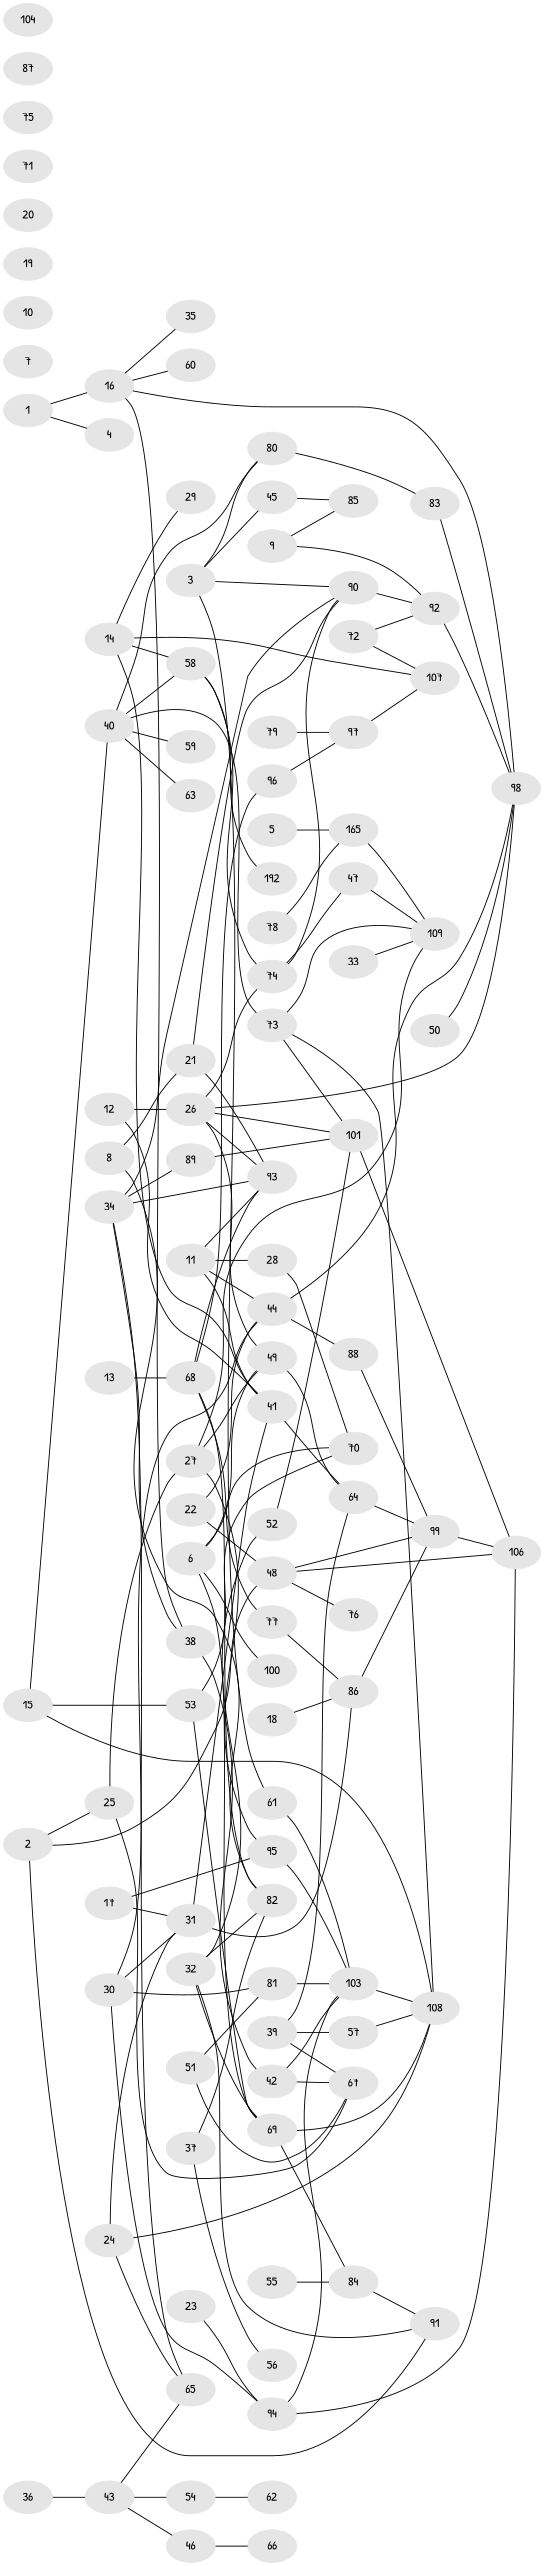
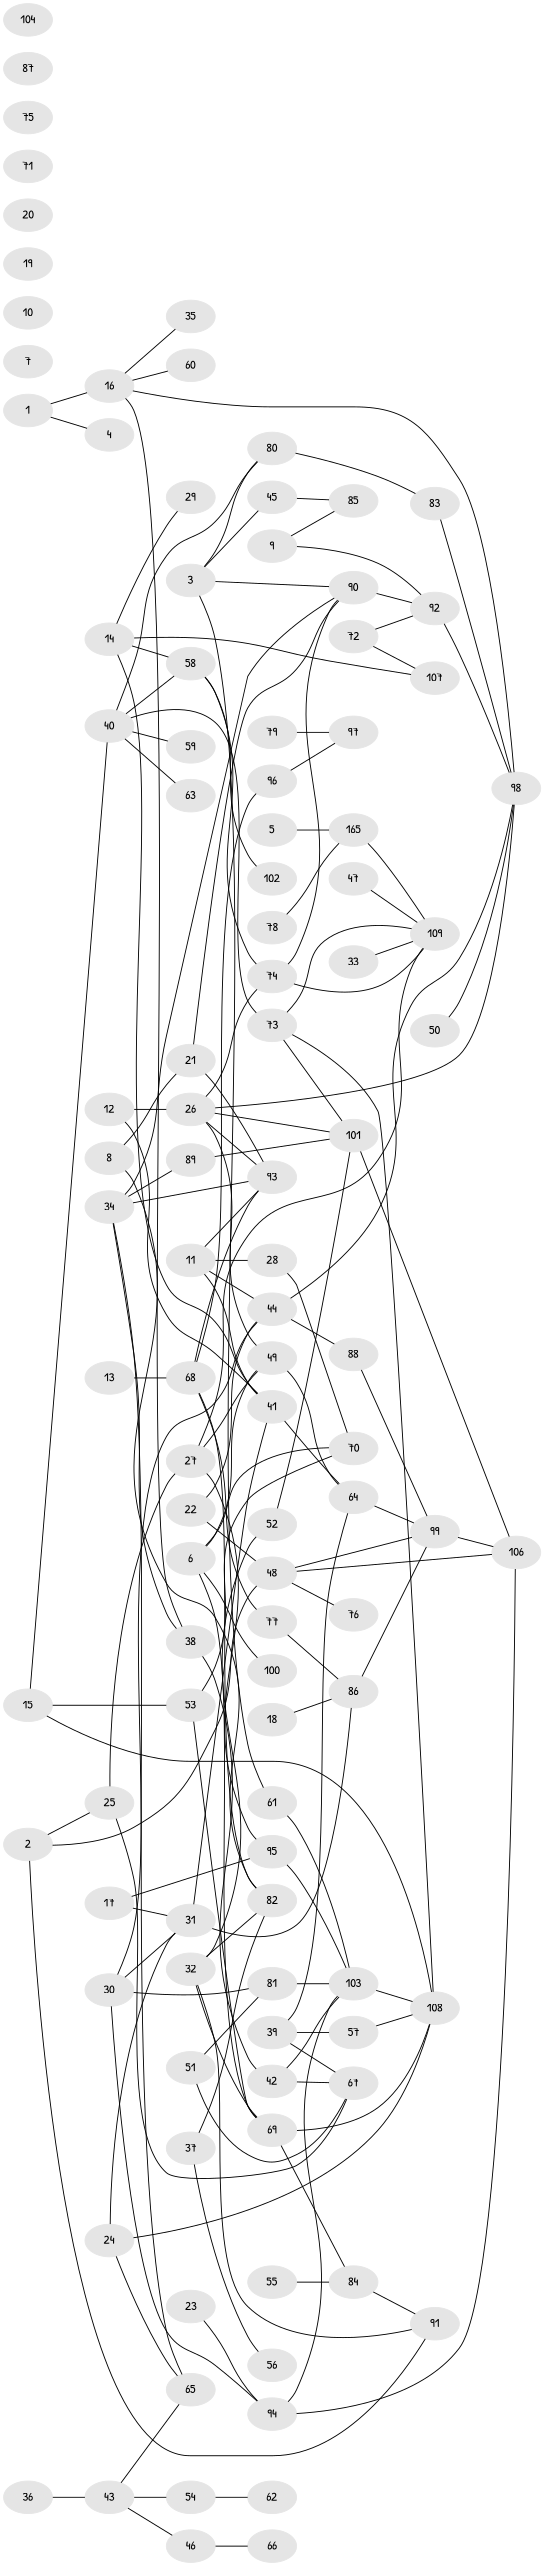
  graph {
    fontname="Patrick Hand"
    rankdir=LR
    node [color=gray90 fontname="Patrick Hand" style=filled]
    edge [fontname="Patrick Hand"]
    1
    4
    16
    35
    38
    60
    98
    2
    25
    48
    91
    27
    67
    76
    99
    106
    3
    45
    61
    80
    90
    85
    103
    83
    92
    n26 [label=165]
    5
    109
    6
    49
    69
    70
    100
    64
    108
    84
    7
    8
    21
    82
    93
    9
    10
    11
    28
    41
    44
    88
    12
    26
    74
    101
    13
    68
    77
    96
    14
    29
    58
    107
-   102 [label=192]
+   102
    15
    40
    53
    59
    63
    73
    42
    17
    31
    95
    86
    18
    19
    20
    22
    23
    94
    24
    65
    30
    81
    32
    52
    33
    34
    89
    36
    43
    46
    54
    37
    56
    39
    57
    66
    62
    47
    50
    51
    55
    97
    71
    72
    75
    78
    79
    87
    104
    1 -- 4
    1 -- 16
    16 -- 35
    16 -- 38
    16 -- 60
    16 -- 98
    38 -- 42
    2 -- 25
    2 -- 48
    2 -- 91
    25 -- 27
    25 -- 67
    48 -- 76
    48 -- 99
    48 -- 106
    27 -- 109
    27 -- 49
    27 -- 95
    99 -- 106
    3 -- 45
    3 -- 61
    3 -- 80
    3 -- 90
    45 -- 85
    61 -- 103
    80 -- 83
    90 -- 92
    103 -- 108
    83 -- 98
    92 -- 98
    n26 -- 109
    5 -- n26
    6 -- 49
    6 -- 69
    6 -- 70
    6 -- 100
    49 -- 64
    69 -- 108
    69 -- 84
    64 -- 99
    84 -- 91
    8 -- 21
    8 -- 82
    21 -- 90
    21 -- 93
    9 -- 85
    9 -- 92
    11 -- 93
    11 -- 28
    11 -- 41
    11 -- 44
    28 -- 70
    41 -- 64
    44 -- 98
    44 -- 88
    88 -- 99
    12 -- 41
    12 -- 26
    26 -- 98
    26 -- 49
    26 -- 93
    26 -- 74
    26 -- 101
    74 -- 90
-   74 -- 47
+   74 -- 109
    101 -- 106
    13 -- 68
    68 -- 82
    68 -- 93
    68 -- 77
    68 -- 96
    77 -- 86
    96 -- 97
    14 -- 41
    14 -- 29
    14 -- 58
    14 -- 107
    58 -- 74
    58 -- 102
    15 -- 108
    15 -- 40
    15 -- 53
    40 -- 80
    40 -- 58
    40 -- 59
    40 -- 63
    40 -- 73
    53 -- 69
    53 -- 70
    73 -- 109
    73 -- 108
    73 -- 101
    42 -- 67
    42 -- 103
    17 -- 31
    17 -- 95
    31 -- 41
    31 -- 86
    95 -- 103
    86 -- 99
    18 -- 86
    22 -- 48
    22 -- 44
    23 -- 94
    94 -- 106
    94 -- 103
    24 -- 108
    24 -- 31
    24 -- 65
    30 -- 44
    30 -- 31
    30 -- 94
    30 -- 81
    81 -- 103
    32 -- 91
    32 -- 69
    32 -- 82
    32 -- 52
    52 -- 101
    33 -- 109
    34 -- 38
    34 -- 90
    34 -- 93
    34 -- 65
    34 -- 89
    89 -- 101
    36 -- 43
    43 -- 65
    43 -- 46
    43 -- 54
    46 -- 66
    54 -- 62
    37 -- 82
    37 -- 56
    39 -- 67
    39 -- 64
    39 -- 57
    57 -- 108
    47 -- 109
    50 -- 98
    51 -- 67
    51 -- 81
    55 -- 84
-   97 -- 107
    72 -- 92
    72 -- 107
    78 -- n26
    79 -- 97
  }
